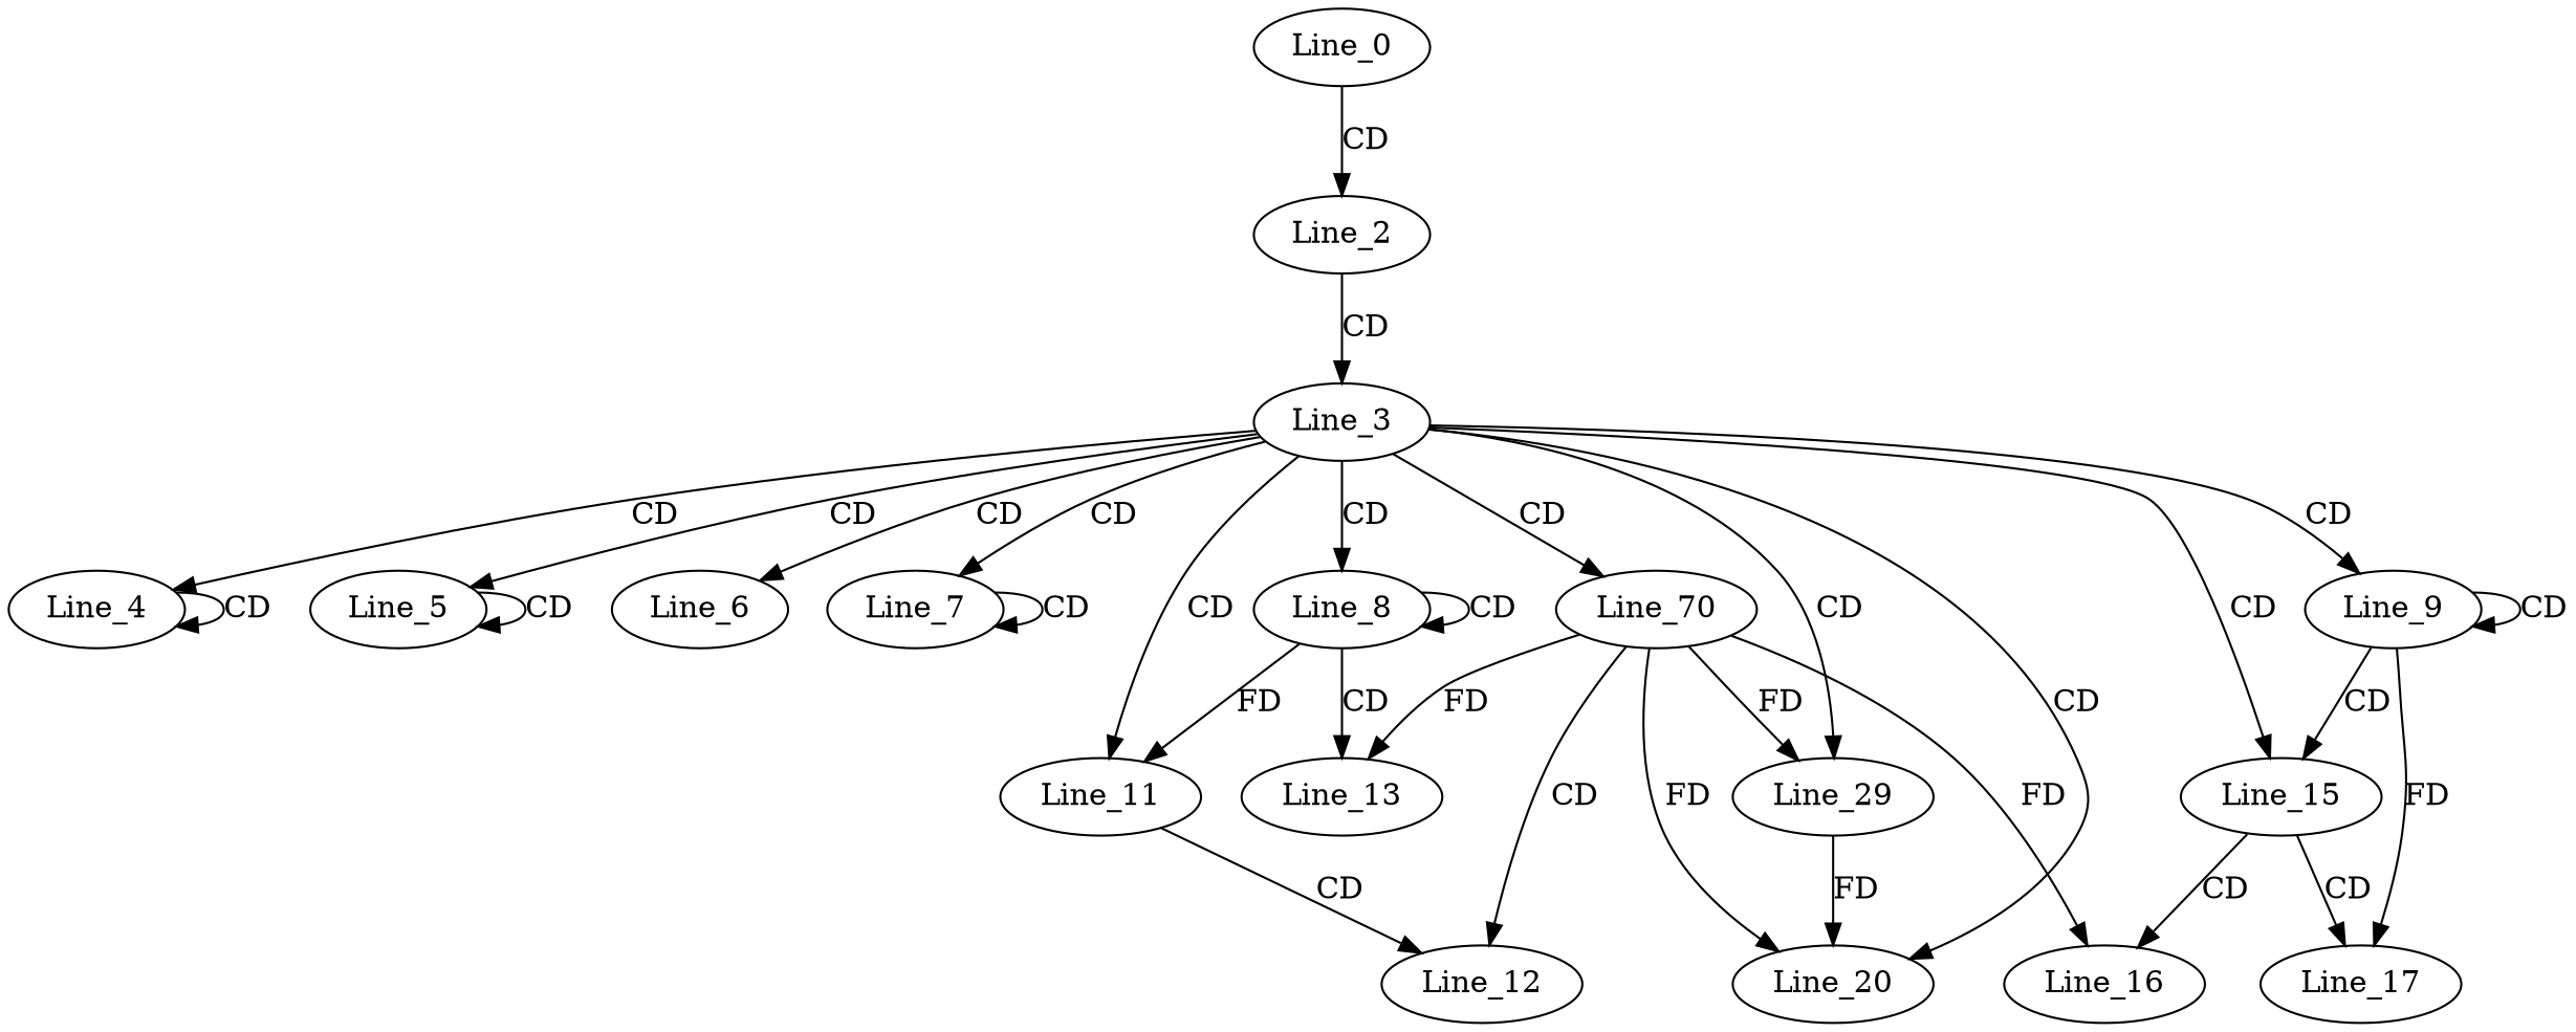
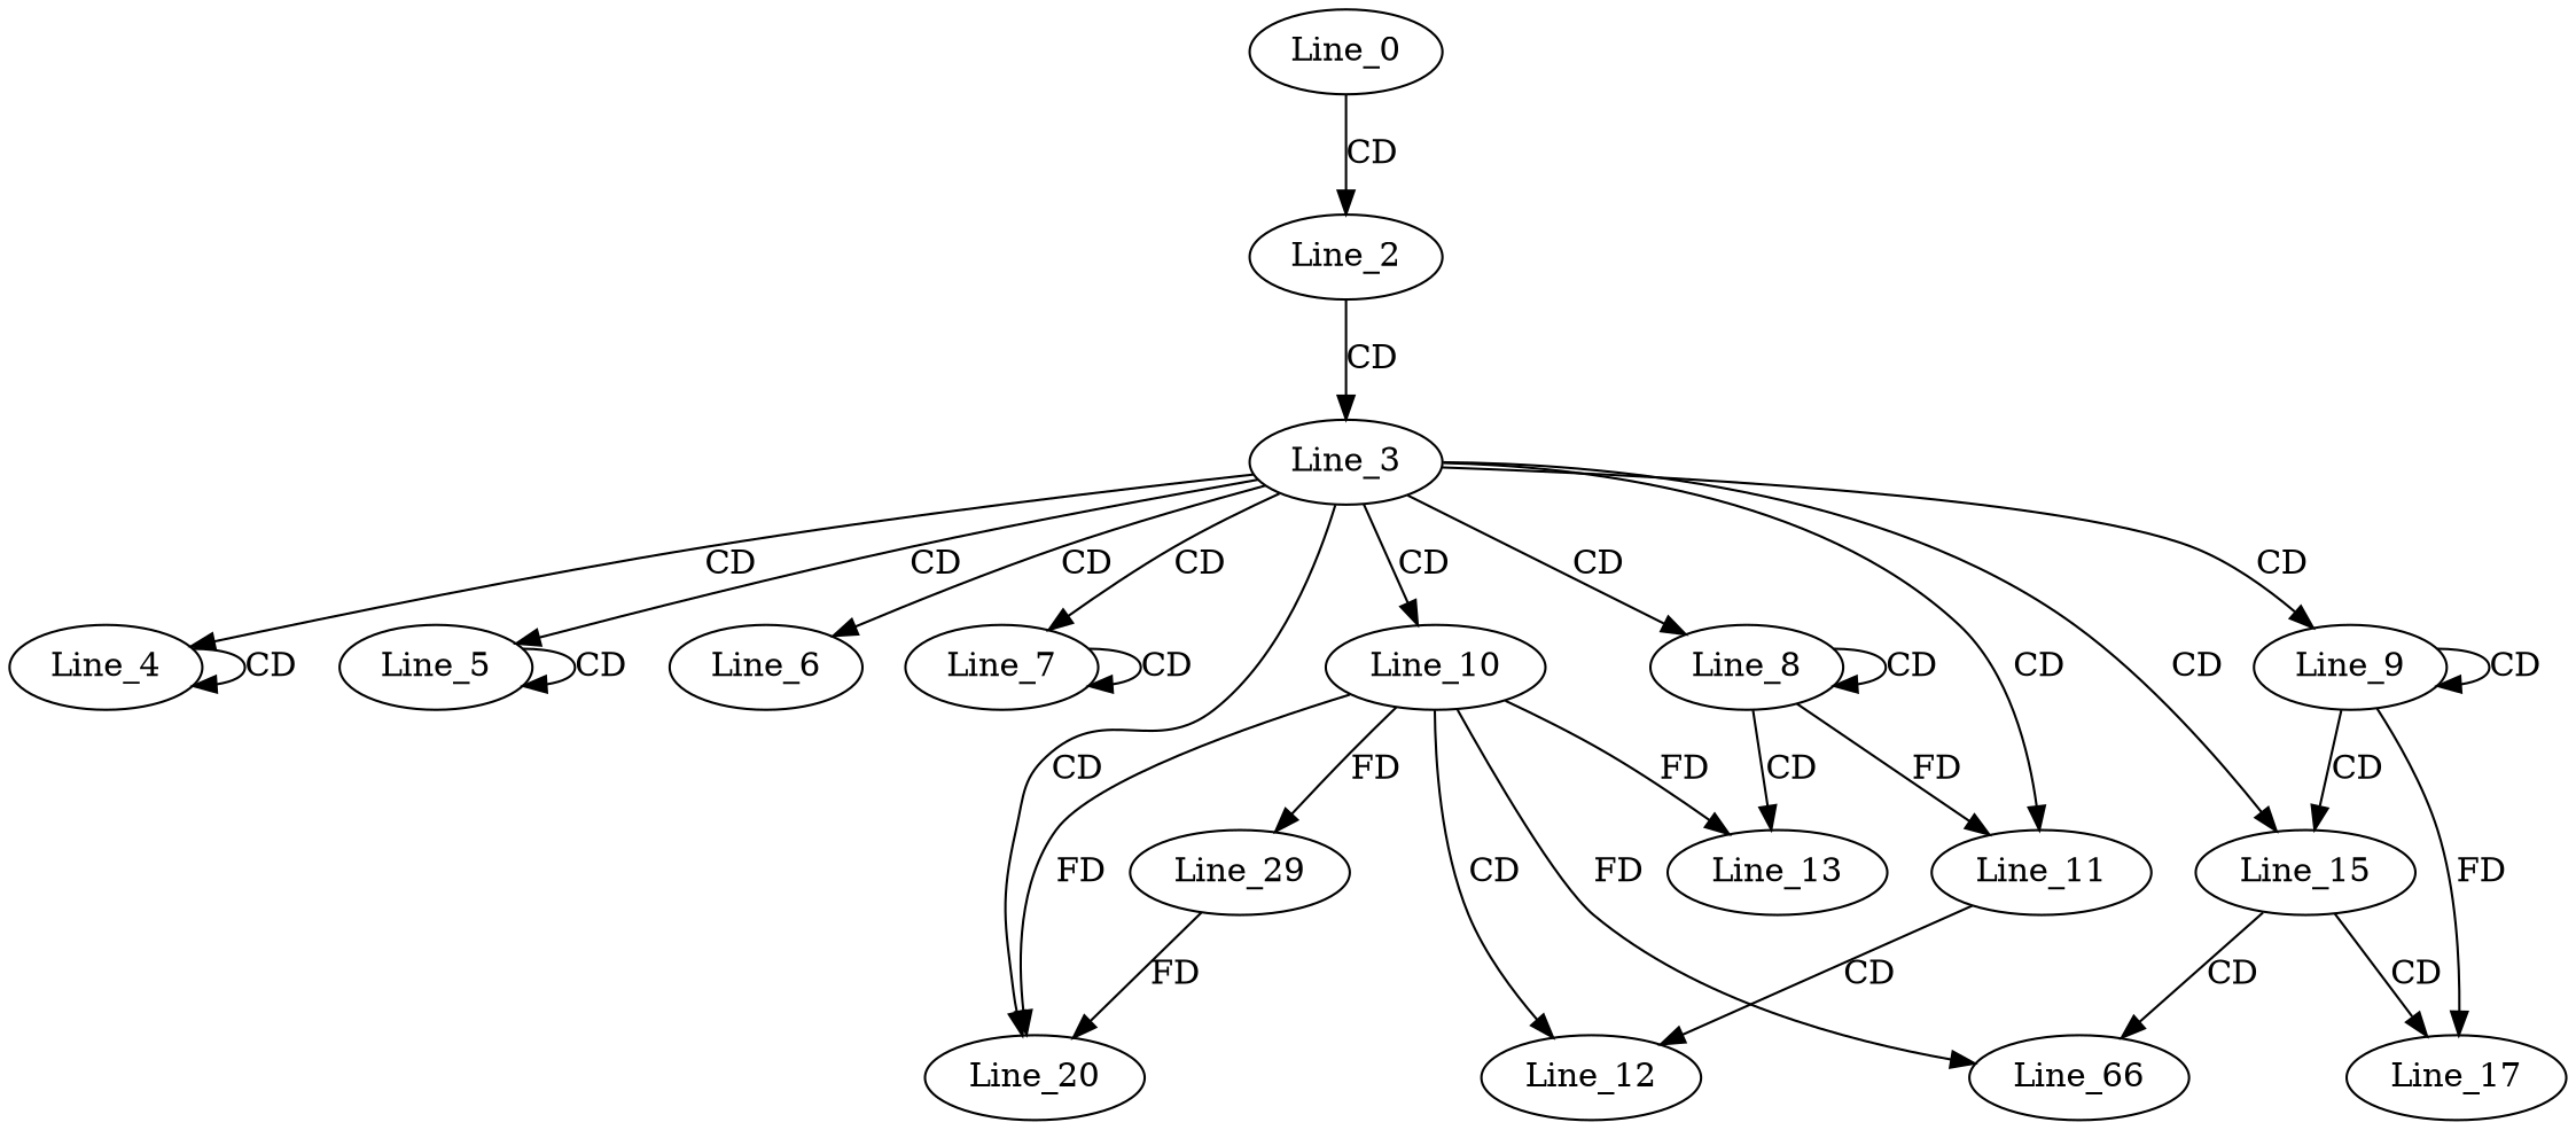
  digraph {
    Line_0
    Line_2
    Line_3
    Line_4
    Line_5
    Line_6
    Line_7
    Line_8
    Line_9
-   Line_10 [label=Line_70]
+   Line_10
    Line_11
    Line_15
    n13 [label=Line_29]
    Line_20
    Line_13
    Line_17
    Line_12
-   Line_16
+   Line_16 [label=Line_66]
    Line_0 -> Line_2 [label=CD]
    Line_2 -> Line_3 [label=CD]
    Line_3 -> Line_4 [label=CD]
    Line_3 -> Line_5 [label=CD]
    Line_3 -> Line_6 [label=CD]
    Line_3 -> Line_7 [label=CD]
    Line_3 -> Line_8 [label=CD]
    Line_3 -> Line_9 [label=CD]
    Line_3 -> Line_10 [label=CD]
    Line_3 -> Line_11 [label=CD]
    Line_3 -> Line_15 [label=CD]
-   Line_3 -> n13 [label=CD]
    Line_3 -> Line_20 [label=CD]
    Line_4 -> Line_4 [label=CD]
    Line_5 -> Line_5 [label=CD]
    Line_7 -> Line_7 [label=CD]
    Line_8 -> Line_8 [label=CD]
    Line_8 -> Line_11 [label=FD]
    Line_8 -> Line_13 [label=CD]
    Line_9 -> Line_9 [label=CD]
    Line_9 -> Line_15 [label=CD]
    Line_9 -> Line_17 [label=FD]
    Line_10 -> n13 [label=FD]
    Line_10 -> Line_20 [label=FD]
    Line_10 -> Line_13 [label=FD]
    Line_10 -> Line_12 [label=CD]
    Line_10 -> Line_16 [label=FD]
    Line_11 -> Line_12 [label=CD]
    Line_15 -> Line_17 [label=CD]
    Line_15 -> Line_16 [label=CD]
    n13 -> Line_20 [label=FD]
  }
